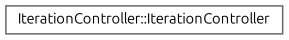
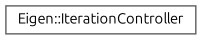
  digraph {
    rankdir=LR
    fontname=Ubuntu
-   n1 [color=grey40 fillcolor=white fontname=Ubuntu fontsize=10 height=0.2 label="IterationController::IterationController" shape=box style=filled width=0.4]
+   n1 [color=grey40 fillcolor=white fontname=Ubuntu fontsize=10 height=0.2 label="Eigen::IterationController" shape=box style=filled width=0.4]
  }
